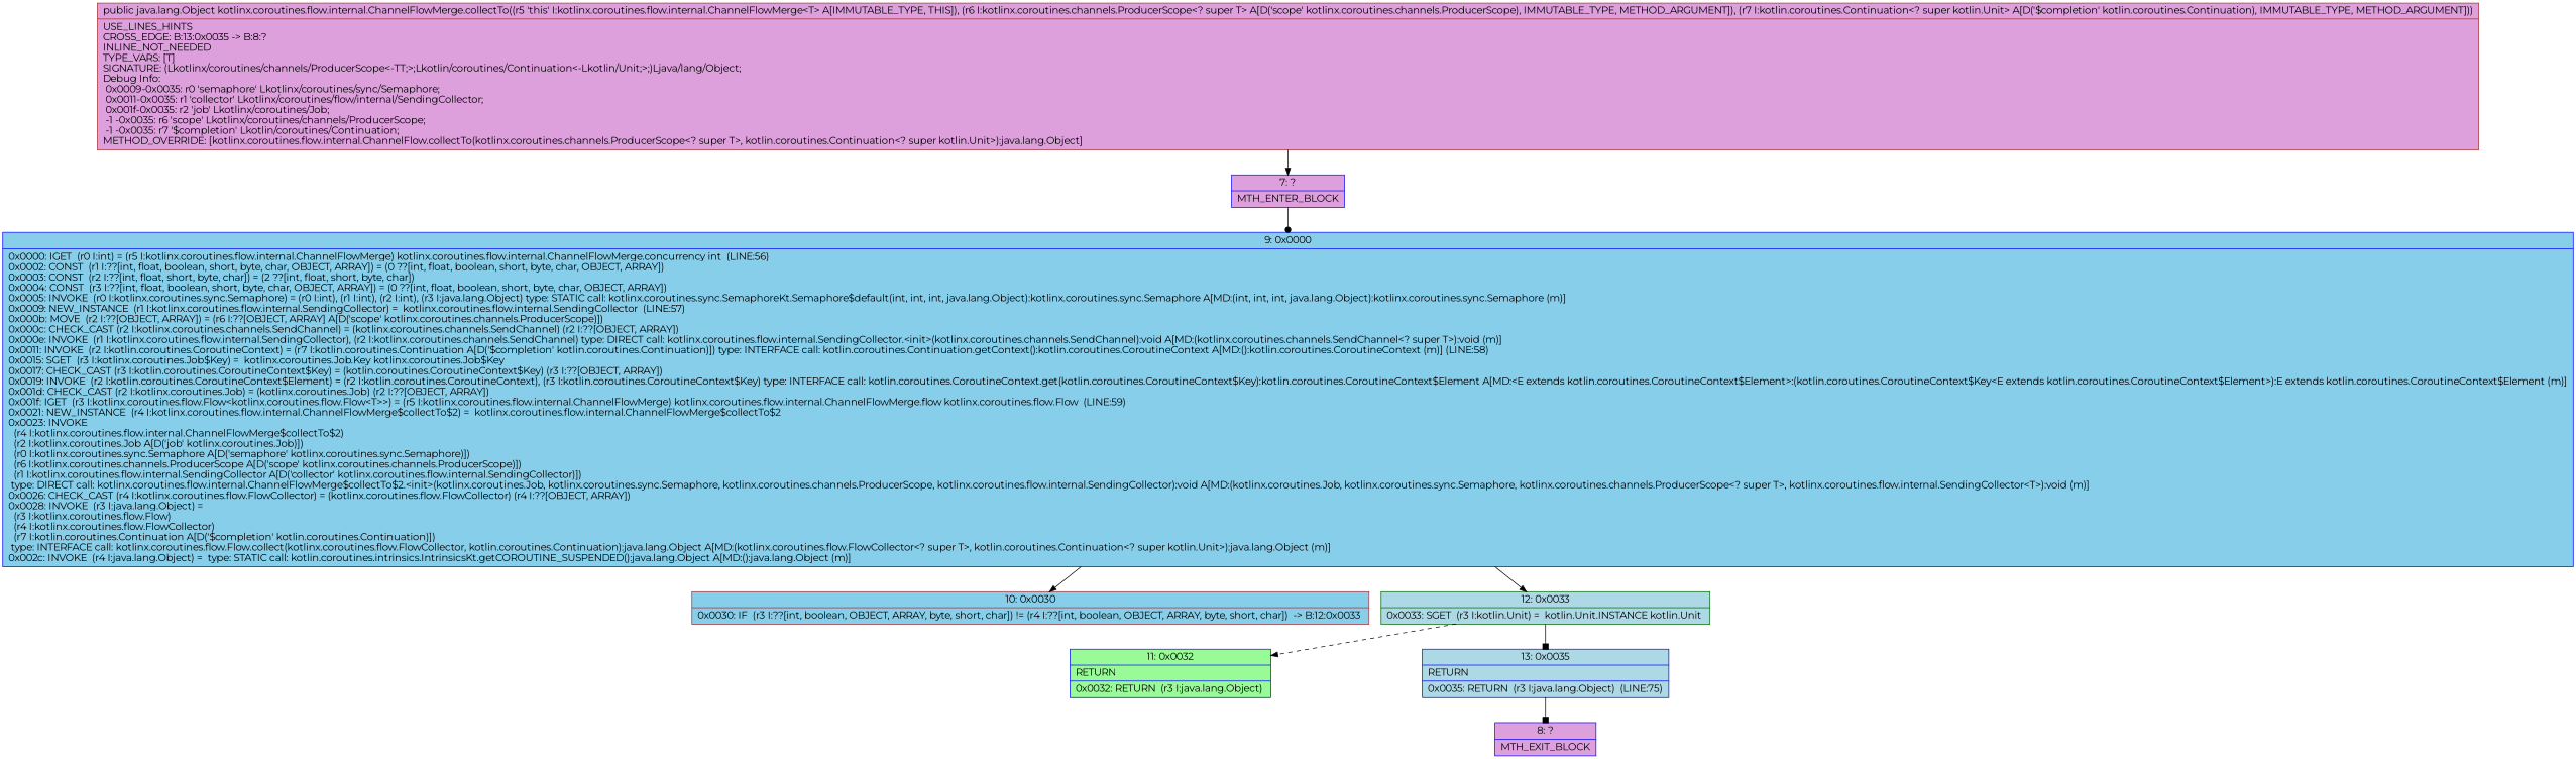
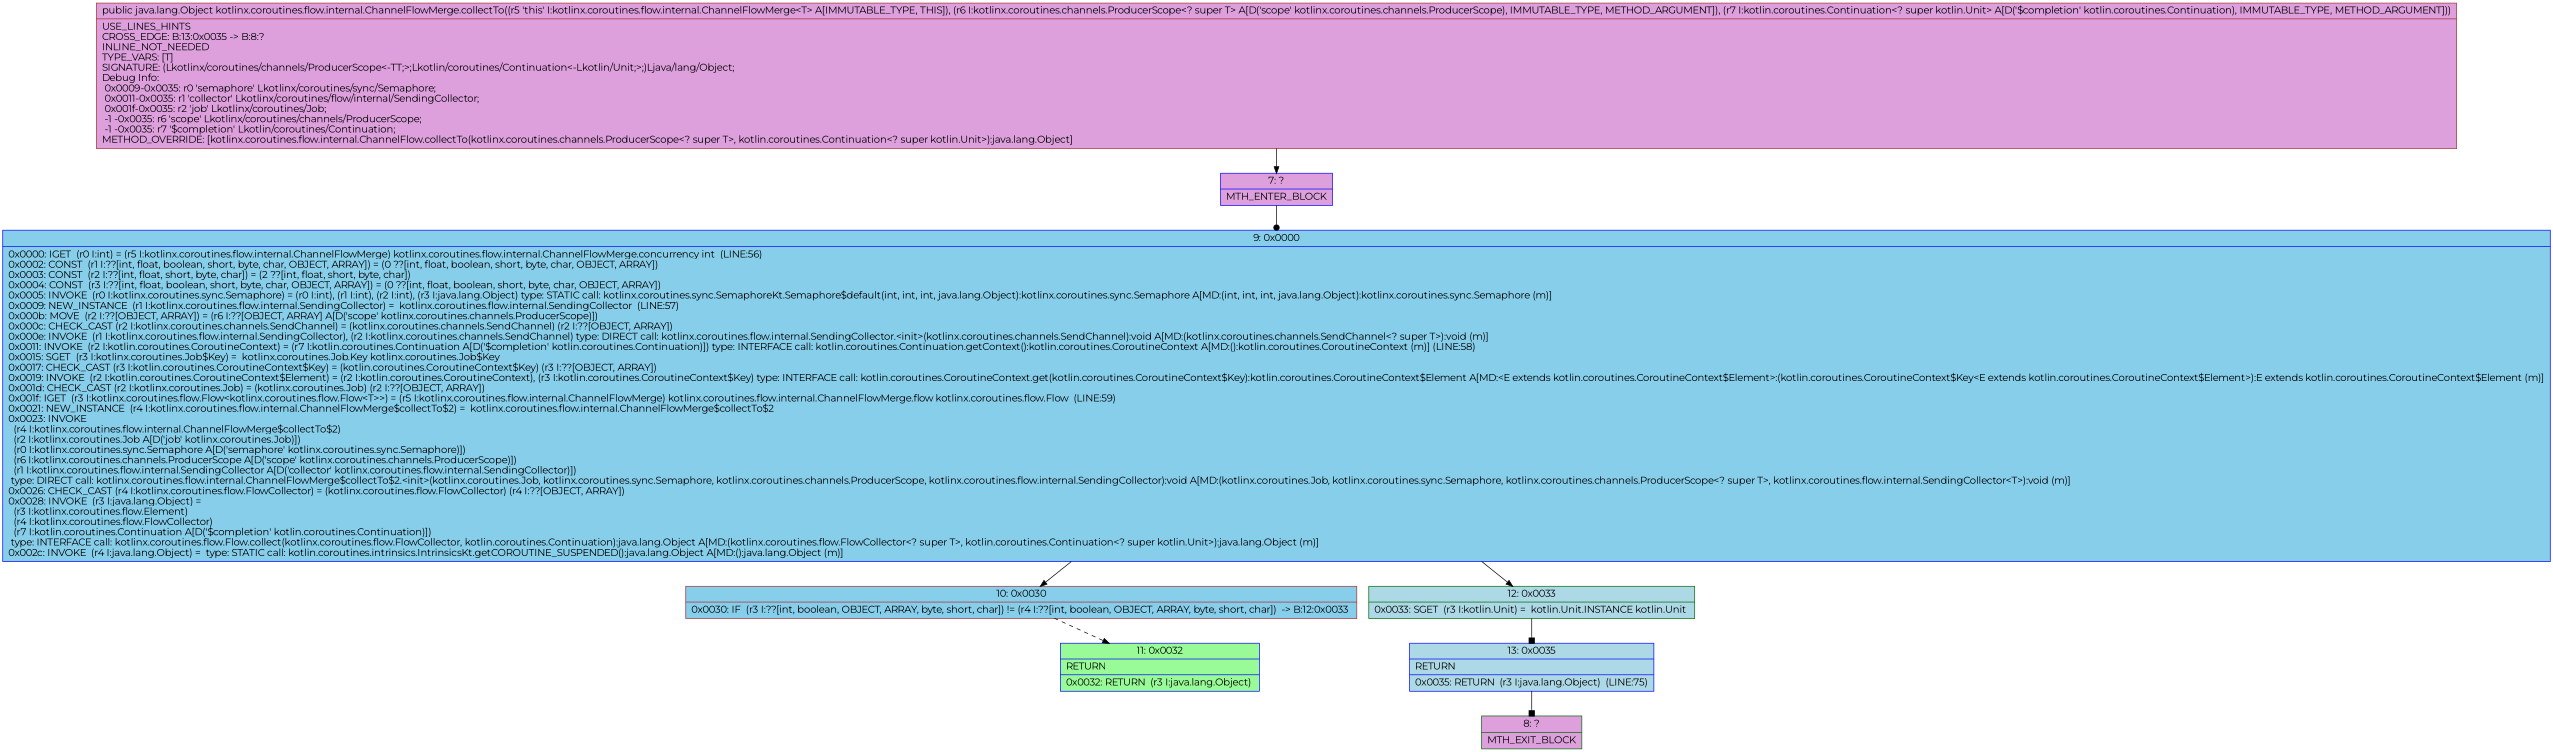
  digraph {
    fontname=Montserrat
    node [color=blue fillcolor=plum fontname=Montserrat shape=record style=filled]
    edge [arrowhead=normal fontname=Montserrat]
    n1 [label="{7\:\ ?|MTH_ENTER_BLOCK\l}"]
-   n2 [fillcolor=skyblue label="{9\:\ 0x0000|0x0000: IGET  (r0 I:int) = (r5 I:kotlinx.coroutines.flow.internal.ChannelFlowMerge) kotlinx.coroutines.flow.internal.ChannelFlowMerge.concurrency int  (LINE:56)\l0x0002: CONST  (r1 I:??[int, float, boolean, short, byte, char, OBJECT, ARRAY]) = (0 ??[int, float, boolean, short, byte, char, OBJECT, ARRAY]) \l0x0003: CONST  (r2 I:??[int, float, short, byte, char]) = (2 ??[int, float, short, byte, char]) \l0x0004: CONST  (r3 I:??[int, float, boolean, short, byte, char, OBJECT, ARRAY]) = (0 ??[int, float, boolean, short, byte, char, OBJECT, ARRAY]) \l0x0005: INVOKE  (r0 I:kotlinx.coroutines.sync.Semaphore) = (r0 I:int), (r1 I:int), (r2 I:int), (r3 I:java.lang.Object) type: STATIC call: kotlinx.coroutines.sync.SemaphoreKt.Semaphore$default(int, int, int, java.lang.Object):kotlinx.coroutines.sync.Semaphore A[MD:(int, int, int, java.lang.Object):kotlinx.coroutines.sync.Semaphore (m)]\l0x0009: NEW_INSTANCE  (r1 I:kotlinx.coroutines.flow.internal.SendingCollector) =  kotlinx.coroutines.flow.internal.SendingCollector  (LINE:57)\l0x000b: MOVE  (r2 I:??[OBJECT, ARRAY]) = (r6 I:??[OBJECT, ARRAY] A[D('scope' kotlinx.coroutines.channels.ProducerScope)]) \l0x000c: CHECK_CAST (r2 I:kotlinx.coroutines.channels.SendChannel) = (kotlinx.coroutines.channels.SendChannel) (r2 I:??[OBJECT, ARRAY]) \l0x000e: INVOKE  (r1 I:kotlinx.coroutines.flow.internal.SendingCollector), (r2 I:kotlinx.coroutines.channels.SendChannel) type: DIRECT call: kotlinx.coroutines.flow.internal.SendingCollector.\<init\>(kotlinx.coroutines.channels.SendChannel):void A[MD:(kotlinx.coroutines.channels.SendChannel\<? super T\>):void (m)]\l0x0011: INVOKE  (r2 I:kotlin.coroutines.CoroutineContext) = (r7 I:kotlin.coroutines.Continuation A[D('$completion' kotlin.coroutines.Continuation)]) type: INTERFACE call: kotlin.coroutines.Continuation.getContext():kotlin.coroutines.CoroutineContext A[MD:():kotlin.coroutines.CoroutineContext (m)] (LINE:58)\l0x0015: SGET  (r3 I:kotlinx.coroutines.Job$Key) =  kotlinx.coroutines.Job.Key kotlinx.coroutines.Job$Key \l0x0017: CHECK_CAST (r3 I:kotlin.coroutines.CoroutineContext$Key) = (kotlin.coroutines.CoroutineContext$Key) (r3 I:??[OBJECT, ARRAY]) \l0x0019: INVOKE  (r2 I:kotlin.coroutines.CoroutineContext$Element) = (r2 I:kotlin.coroutines.CoroutineContext), (r3 I:kotlin.coroutines.CoroutineContext$Key) type: INTERFACE call: kotlin.coroutines.CoroutineContext.get(kotlin.coroutines.CoroutineContext$Key):kotlin.coroutines.CoroutineContext$Element A[MD:\<E extends kotlin.coroutines.CoroutineContext$Element\>:(kotlin.coroutines.CoroutineContext$Key\<E extends kotlin.coroutines.CoroutineContext$Element\>):E extends kotlin.coroutines.CoroutineContext$Element (m)]\l0x001d: CHECK_CAST (r2 I:kotlinx.coroutines.Job) = (kotlinx.coroutines.Job) (r2 I:??[OBJECT, ARRAY]) \l0x001f: IGET  (r3 I:kotlinx.coroutines.flow.Flow\<kotlinx.coroutines.flow.Flow\<T\>\>) = (r5 I:kotlinx.coroutines.flow.internal.ChannelFlowMerge) kotlinx.coroutines.flow.internal.ChannelFlowMerge.flow kotlinx.coroutines.flow.Flow  (LINE:59)\l0x0021: NEW_INSTANCE  (r4 I:kotlinx.coroutines.flow.internal.ChannelFlowMerge$collectTo$2) =  kotlinx.coroutines.flow.internal.ChannelFlowMerge$collectTo$2 \l0x0023: INVOKE  \l  (r4 I:kotlinx.coroutines.flow.internal.ChannelFlowMerge$collectTo$2)\l  (r2 I:kotlinx.coroutines.Job A[D('job' kotlinx.coroutines.Job)])\l  (r0 I:kotlinx.coroutines.sync.Semaphore A[D('semaphore' kotlinx.coroutines.sync.Semaphore)])\l  (r6 I:kotlinx.coroutines.channels.ProducerScope A[D('scope' kotlinx.coroutines.channels.ProducerScope)])\l  (r1 I:kotlinx.coroutines.flow.internal.SendingCollector A[D('collector' kotlinx.coroutines.flow.internal.SendingCollector)])\l type: DIRECT call: kotlinx.coroutines.flow.internal.ChannelFlowMerge$collectTo$2.\<init\>(kotlinx.coroutines.Job, kotlinx.coroutines.sync.Semaphore, kotlinx.coroutines.channels.ProducerScope, kotlinx.coroutines.flow.internal.SendingCollector):void A[MD:(kotlinx.coroutines.Job, kotlinx.coroutines.sync.Semaphore, kotlinx.coroutines.channels.ProducerScope\<? super T\>, kotlinx.coroutines.flow.internal.SendingCollector\<T\>):void (m)]\l0x0026: CHECK_CAST (r4 I:kotlinx.coroutines.flow.FlowCollector) = (kotlinx.coroutines.flow.FlowCollector) (r4 I:??[OBJECT, ARRAY]) \l0x0028: INVOKE  (r3 I:java.lang.Object) = \l  (r3 I:kotlinx.coroutines.flow.Flow)\l  (r4 I:kotlinx.coroutines.flow.FlowCollector)\l  (r7 I:kotlin.coroutines.Continuation A[D('$completion' kotlin.coroutines.Continuation)])\l type: INTERFACE call: kotlinx.coroutines.flow.Flow.collect(kotlinx.coroutines.flow.FlowCollector, kotlin.coroutines.Continuation):java.lang.Object A[MD:(kotlinx.coroutines.flow.FlowCollector\<? super T\>, kotlin.coroutines.Continuation\<? super kotlin.Unit\>):java.lang.Object (m)]\l0x002c: INVOKE  (r4 I:java.lang.Object) =  type: STATIC call: kotlin.coroutines.intrinsics.IntrinsicsKt.getCOROUTINE_SUSPENDED():java.lang.Object A[MD:():java.lang.Object (m)]\l}"]
+   n2 [fillcolor=skyblue label="{9\:\ 0x0000|0x0000: IGET  (r0 I:int) = (r5 I:kotlinx.coroutines.flow.internal.ChannelFlowMerge) kotlinx.coroutines.flow.internal.ChannelFlowMerge.concurrency int  (LINE:56)\l0x0002: CONST  (r1 I:??[int, float, boolean, short, byte, char, OBJECT, ARRAY]) = (0 ??[int, float, boolean, short, byte, char, OBJECT, ARRAY]) \l0x0003: CONST  (r2 I:??[int, float, short, byte, char]) = (2 ??[int, float, short, byte, char]) \l0x0004: CONST  (r3 I:??[int, float, boolean, short, byte, char, OBJECT, ARRAY]) = (0 ??[int, float, boolean, short, byte, char, OBJECT, ARRAY]) \l0x0005: INVOKE  (r0 I:kotlinx.coroutines.sync.Semaphore) = (r0 I:int), (r1 I:int), (r2 I:int), (r3 I:java.lang.Object) type: STATIC call: kotlinx.coroutines.sync.SemaphoreKt.Semaphore$default(int, int, int, java.lang.Object):kotlinx.coroutines.sync.Semaphore A[MD:(int, int, int, java.lang.Object):kotlinx.coroutines.sync.Semaphore (m)]\l0x0009: NEW_INSTANCE  (r1 I:kotlinx.coroutines.flow.internal.SendingCollector) =  kotlinx.coroutines.flow.internal.SendingCollector  (LINE:57)\l0x000b: MOVE  (r2 I:??[OBJECT, ARRAY]) = (r6 I:??[OBJECT, ARRAY] A[D('scope' kotlinx.coroutines.channels.ProducerScope)]) \l0x000c: CHECK_CAST (r2 I:kotlinx.coroutines.channels.SendChannel) = (kotlinx.coroutines.channels.SendChannel) (r2 I:??[OBJECT, ARRAY]) \l0x000e: INVOKE  (r1 I:kotlinx.coroutines.flow.internal.SendingCollector), (r2 I:kotlinx.coroutines.channels.SendChannel) type: DIRECT call: kotlinx.coroutines.flow.internal.SendingCollector.\<init\>(kotlinx.coroutines.channels.SendChannel):void A[MD:(kotlinx.coroutines.channels.SendChannel\<? super T\>):void (m)]\l0x0011: INVOKE  (r2 I:kotlin.coroutines.CoroutineContext) = (r7 I:kotlin.coroutines.Continuation A[D('$completion' kotlin.coroutines.Continuation)]) type: INTERFACE call: kotlin.coroutines.Continuation.getContext():kotlin.coroutines.CoroutineContext A[MD:():kotlin.coroutines.CoroutineContext (m)] (LINE:58)\l0x0015: SGET  (r3 I:kotlinx.coroutines.Job$Key) =  kotlinx.coroutines.Job.Key kotlinx.coroutines.Job$Key \l0x0017: CHECK_CAST (r3 I:kotlin.coroutines.CoroutineContext$Key) = (kotlin.coroutines.CoroutineContext$Key) (r3 I:??[OBJECT, ARRAY]) \l0x0019: INVOKE  (r2 I:kotlin.coroutines.CoroutineContext$Element) = (r2 I:kotlin.coroutines.CoroutineContext), (r3 I:kotlin.coroutines.CoroutineContext$Key) type: INTERFACE call: kotlin.coroutines.CoroutineContext.get(kotlin.coroutines.CoroutineContext$Key):kotlin.coroutines.CoroutineContext$Element A[MD:\<E extends kotlin.coroutines.CoroutineContext$Element\>:(kotlin.coroutines.CoroutineContext$Key\<E extends kotlin.coroutines.CoroutineContext$Element\>):E extends kotlin.coroutines.CoroutineContext$Element (m)]\l0x001d: CHECK_CAST (r2 I:kotlinx.coroutines.Job) = (kotlinx.coroutines.Job) (r2 I:??[OBJECT, ARRAY]) \l0x001f: IGET  (r3 I:kotlinx.coroutines.flow.Flow\<kotlinx.coroutines.flow.Flow\<T\>\>) = (r5 I:kotlinx.coroutines.flow.internal.ChannelFlowMerge) kotlinx.coroutines.flow.internal.ChannelFlowMerge.flow kotlinx.coroutines.flow.Flow  (LINE:59)\l0x0021: NEW_INSTANCE  (r4 I:kotlinx.coroutines.flow.internal.ChannelFlowMerge$collectTo$2) =  kotlinx.coroutines.flow.internal.ChannelFlowMerge$collectTo$2 \l0x0023: INVOKE  \l  (r4 I:kotlinx.coroutines.flow.internal.ChannelFlowMerge$collectTo$2)\l  (r2 I:kotlinx.coroutines.Job A[D('job' kotlinx.coroutines.Job)])\l  (r0 I:kotlinx.coroutines.sync.Semaphore A[D('semaphore' kotlinx.coroutines.sync.Semaphore)])\l  (r6 I:kotlinx.coroutines.channels.ProducerScope A[D('scope' kotlinx.coroutines.channels.ProducerScope)])\l  (r1 I:kotlinx.coroutines.flow.internal.SendingCollector A[D('collector' kotlinx.coroutines.flow.internal.SendingCollector)])\l type: DIRECT call: kotlinx.coroutines.flow.internal.ChannelFlowMerge$collectTo$2.\<init\>(kotlinx.coroutines.Job, kotlinx.coroutines.sync.Semaphore, kotlinx.coroutines.channels.ProducerScope, kotlinx.coroutines.flow.internal.SendingCollector):void A[MD:(kotlinx.coroutines.Job, kotlinx.coroutines.sync.Semaphore, kotlinx.coroutines.channels.ProducerScope\<? super T\>, kotlinx.coroutines.flow.internal.SendingCollector\<T\>):void (m)]\l0x0026: CHECK_CAST (r4 I:kotlinx.coroutines.flow.FlowCollector) = (kotlinx.coroutines.flow.FlowCollector) (r4 I:??[OBJECT, ARRAY]) \l0x0028: INVOKE  (r3 I:java.lang.Object) = \l  (r3 I:kotlinx.coroutines.flow.Element)\l  (r4 I:kotlinx.coroutines.flow.FlowCollector)\l  (r7 I:kotlin.coroutines.Continuation A[D('$completion' kotlin.coroutines.Continuation)])\l type: INTERFACE call: kotlinx.coroutines.flow.Flow.collect(kotlinx.coroutines.flow.FlowCollector, kotlin.coroutines.Continuation):java.lang.Object A[MD:(kotlinx.coroutines.flow.FlowCollector\<? super T\>, kotlin.coroutines.Continuation\<? super kotlin.Unit\>):java.lang.Object (m)]\l0x002c: INVOKE  (r4 I:java.lang.Object) =  type: STATIC call: kotlin.coroutines.intrinsics.IntrinsicsKt.getCOROUTINE_SUSPENDED():java.lang.Object A[MD:():java.lang.Object (m)]\l}"]
    n3 [color=brown fillcolor=skyblue label="{10\:\ 0x0030|0x0030: IF  (r3 I:??[int, boolean, OBJECT, ARRAY, byte, short, char]) != (r4 I:??[int, boolean, OBJECT, ARRAY, byte, short, char])  \-\> B:12:0x0033 \l}"]
    n4 [color=darkgreen fillcolor=lightblue label="{12\:\ 0x0033|0x0033: SGET  (r3 I:kotlin.Unit) =  kotlin.Unit.INSTANCE kotlin.Unit \l}"]
    n5 [fillcolor=palegreen label="{11\:\ 0x0032|RETURN\l|0x0032: RETURN  (r3 I:java.lang.Object) \l}"]
    n6 [fillcolor=lightblue label="{13\:\ 0x0035|RETURN\l|0x0035: RETURN  (r3 I:java.lang.Object)  (LINE:75)\l}"]
-   n7 [label="{8\:\ ?|MTH_EXIT_BLOCK\l}"]
+   n7 [color=darkgreen label="{8\:\ ?|MTH_EXIT_BLOCK\l}"]
    n8 [color=brown label="{public java.lang.Object kotlinx.coroutines.flow.internal.ChannelFlowMerge.collectTo((r5 'this' I:kotlinx.coroutines.flow.internal.ChannelFlowMerge\<T\> A[IMMUTABLE_TYPE, THIS]), (r6 I:kotlinx.coroutines.channels.ProducerScope\<? super T\> A[D('scope' kotlinx.coroutines.channels.ProducerScope), IMMUTABLE_TYPE, METHOD_ARGUMENT]), (r7 I:kotlin.coroutines.Continuation\<? super kotlin.Unit\> A[D('$completion' kotlin.coroutines.Continuation), IMMUTABLE_TYPE, METHOD_ARGUMENT]))  | USE_LINES_HINTS\lCROSS_EDGE: B:13:0x0035 \-\> B:8:?\lINLINE_NOT_NEEDED\lTYPE_VARS: [T]\lSIGNATURE: (Lkotlinx\/coroutines\/channels\/ProducerScope\<\-TT;\>;Lkotlin\/coroutines\/Continuation\<\-Lkotlin\/Unit;\>;)Ljava\/lang\/Object;\lDebug Info:\l  0x0009\-0x0035: r0 'semaphore' Lkotlinx\/coroutines\/sync\/Semaphore;\l  0x0011\-0x0035: r1 'collector' Lkotlinx\/coroutines\/flow\/internal\/SendingCollector;\l  0x001f\-0x0035: r2 'job' Lkotlinx\/coroutines\/Job;\l  \-1 \-0x0035: r6 'scope' Lkotlinx\/coroutines\/channels\/ProducerScope;\l  \-1 \-0x0035: r7 '$completion' Lkotlin\/coroutines\/Continuation;\lMETHOD_OVERRIDE: [kotlinx.coroutines.flow.internal.ChannelFlow.collectTo(kotlinx.coroutines.channels.ProducerScope\<? super T\>, kotlin.coroutines.Continuation\<? super kotlin.Unit\>):java.lang.Object]\l}"]
    n1 -> n2 [arrowhead=dot]
    n2 -> n3
    n2 -> n4
-   n4 -> n5 [style=dashed]
+   n3 -> n5 [style=dashed]
    n4 -> n6 [arrowhead=box]
    n6 -> n7 [arrowhead=box]
    n8 -> n1
  }
